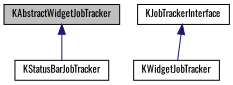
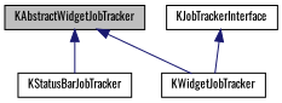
  digraph {
    fontname=Oswald
    node [color=black fillcolor=white fontname=Oswald fontsize=10 shape=record style=filled]
    edge [color=midnightblue dir=back fontname=Oswald fontsize=10 labelfontname=Helvetica labelfontsize=10 style=solid]
    n1 [fillcolor=grey75 fontcolor=black height=0.2 label=KAbstractWidgetJobTracker width=0.4]
    n2 [height=0.2 label=KStatusBarJobTracker width=0.4]
    n3 [height=0.2 label=KWidgetJobTracker width=0.4]
    n4 [height=0.2 label=KJobTrackerInterface width=0.4]
    n1 -> n2
+   n1 -> n3
    n4 -> n3
  }
